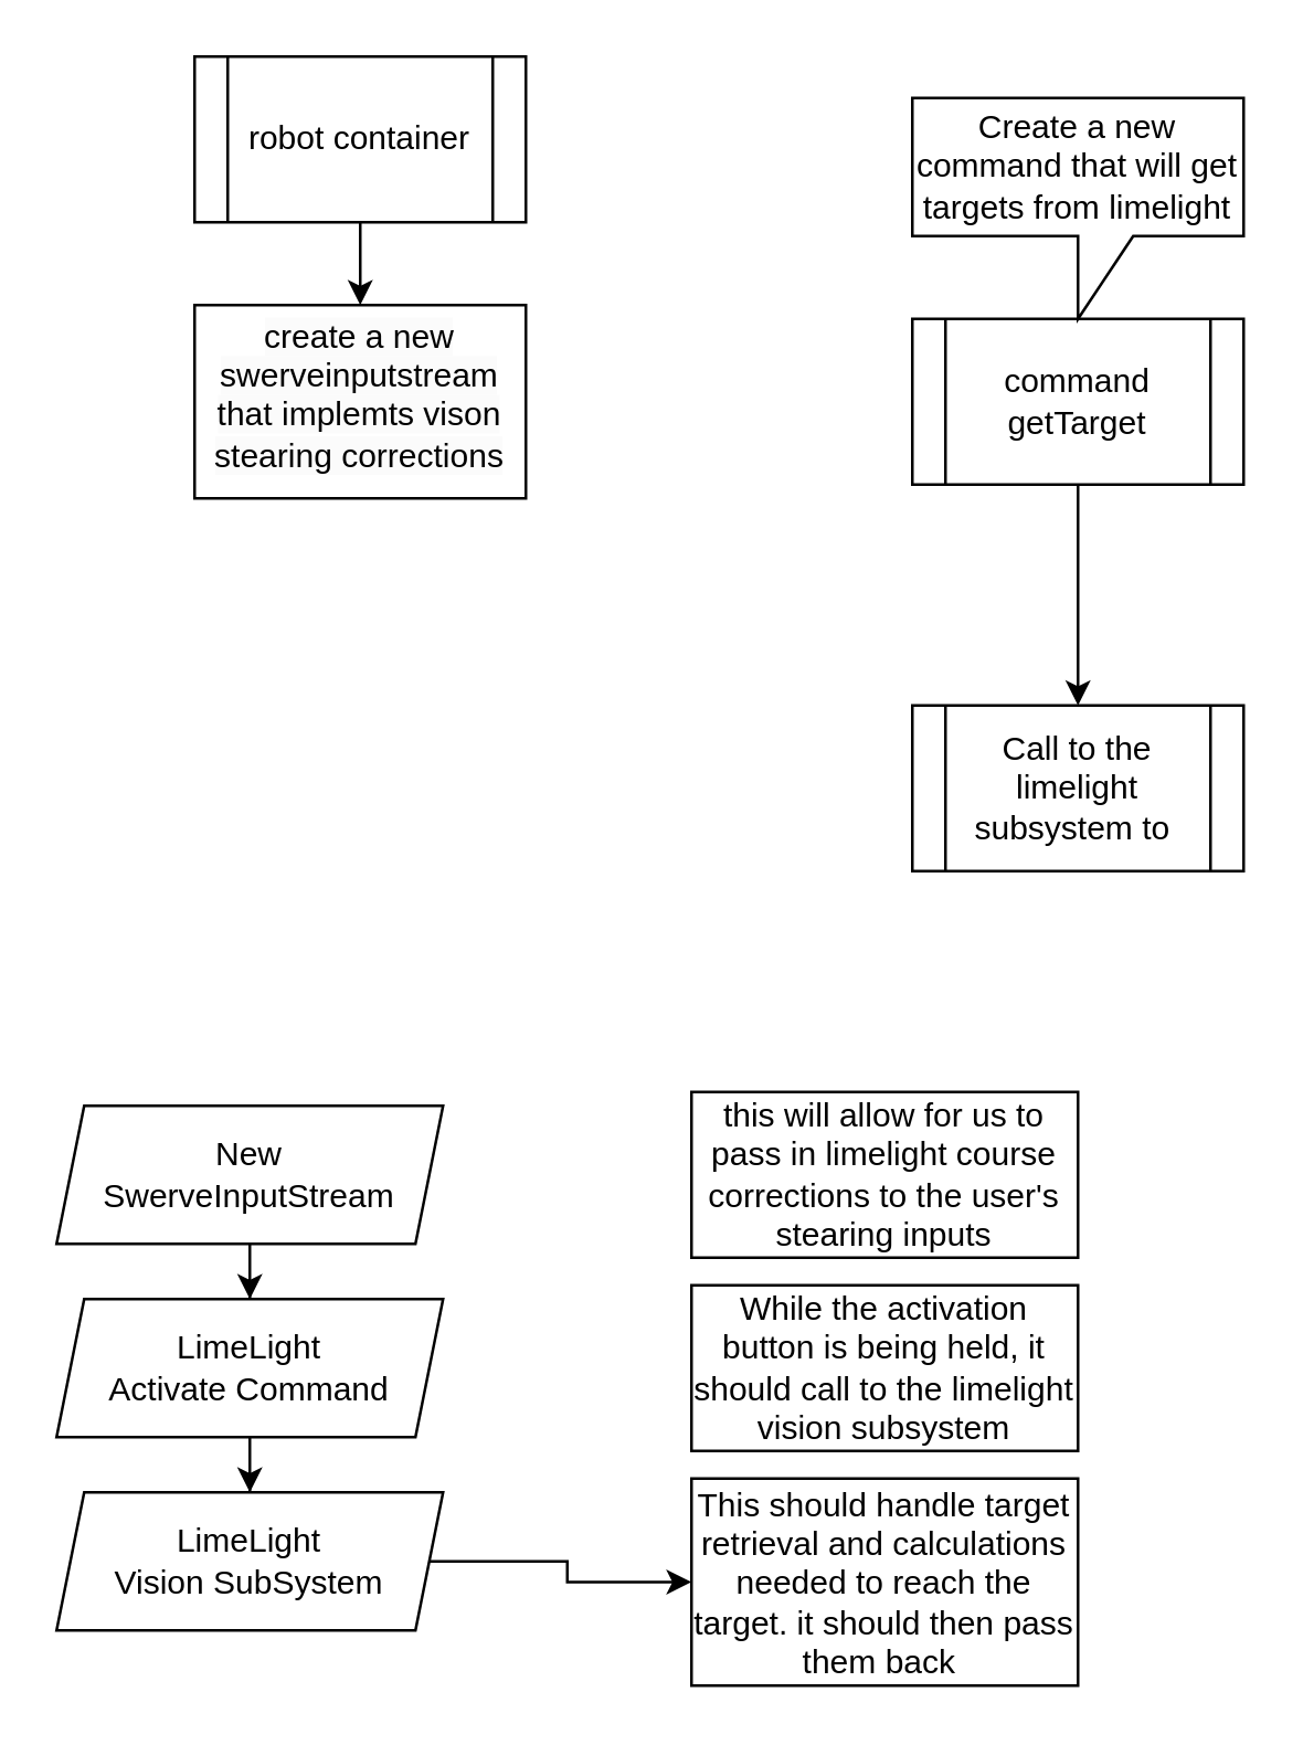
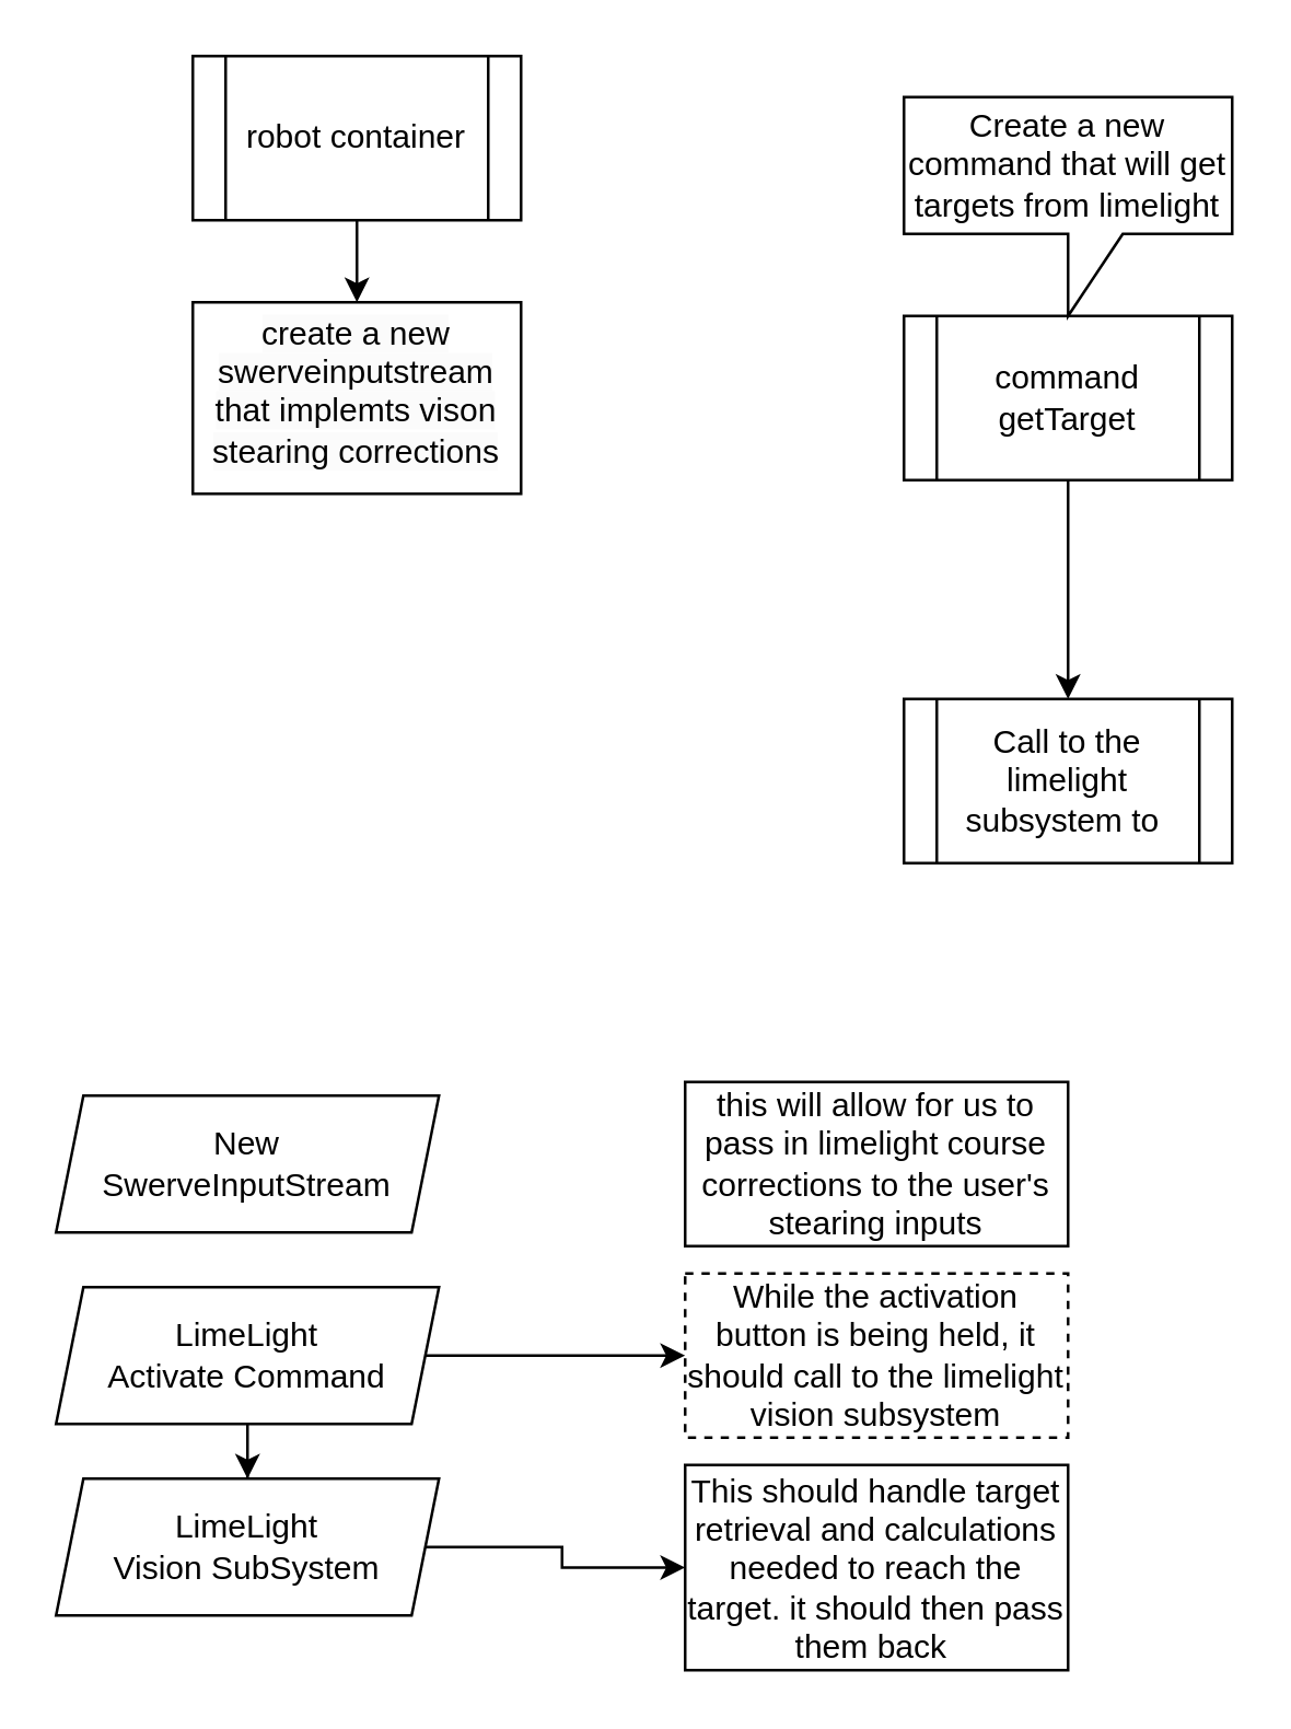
  <mxCell id="0" />
  <mxCell id="1" parent="0" />
  <mxCell id="2" value="" style="edgeStyle=orthogonalEdgeStyle;rounded=0;orthogonalLoop=1;jettySize=auto;html=1;" parent="1" source="3" target="6" edge="1"><mxGeometry relative="1" as="geometry"><mxPoint x="130" y="160" as="targetPoint" /></mxGeometry></mxCell>
  <mxCell id="3" value="robot container" style="shape=process;whiteSpace=wrap;html=1;backgroundOutline=1;" parent="1" vertex="1"><mxGeometry x="70" y="20" width="120" height="60" as="geometry" /></mxCell>
  <mxCell id="4" value="" style="edgeStyle=orthogonalEdgeStyle;rounded=0;orthogonalLoop=1;jettySize=auto;html=1;" parent="1" source="5" target="8" edge="1"><mxGeometry relative="1" as="geometry" /></mxCell>
  <mxCell id="5" value="command&lt;div&gt;get&lt;span style=&quot;background-color: initial;&quot;&gt;Target&lt;/span&gt;&lt;/div&gt;" style="shape=process;whiteSpace=wrap;html=1;backgroundOutline=1;" parent="1" vertex="1"><mxGeometry x="330" y="115" width="120" height="60" as="geometry" /></mxCell>
  <mxCell id="6" value="&#10;&lt;span style=&quot;color: rgb(0, 0, 0); font-family: Helvetica; font-size: 12px; font-style: normal; font-variant-ligatures: normal; font-variant-caps: normal; font-weight: 400; letter-spacing: normal; orphans: 2; text-indent: 0px; text-transform: none; widows: 2; word-spacing: 0px; -webkit-text-stroke-width: 0px; white-space: normal; background-color: rgb(251, 251, 251); text-decoration-thickness: initial; text-decoration-style: initial; text-decoration-color: initial; float: none; display: inline !important;&quot;&gt;create a new swerveinputstream that implemts vison stearing corrections&lt;/span&gt;&#10;&#10;" style="rounded=0;whiteSpace=wrap;html=1;align=center;spacingTop=10;" parent="1" vertex="1"><mxGeometry x="70" y="110" width="120" height="70" as="geometry" /></mxCell>
  <mxCell id="7" value="Create a new command that will get targets from limelight" style="shape=callout;whiteSpace=wrap;html=1;perimeter=calloutPerimeter;" parent="1" vertex="1"><mxGeometry x="330" y="35" width="120" height="80" as="geometry" /></mxCell>
  <mxCell id="8" value="Call to the limelight subsystem to&amp;nbsp;" style="shape=process;whiteSpace=wrap;html=1;backgroundOutline=1;" parent="1" vertex="1"><mxGeometry x="330" y="255" width="120" height="60" as="geometry" /></mxCell>
- <mxCell id="9" value="" style="edgeStyle=orthogonalEdgeStyle;rounded=0;orthogonalLoop=1;jettySize=auto;html=1;" parent="1" source="10" target="13" edge="1"><mxGeometry relative="1" as="geometry" /></mxCell>
  <mxCell id="10" value="New&lt;div&gt;SwerveInputStream&lt;/div&gt;" style="shape=parallelogram;perimeter=parallelogramPerimeter;whiteSpace=wrap;html=1;fixedSize=1;size=10;" parent="1" vertex="1"><mxGeometry x="20" y="400" width="140" height="50" as="geometry" /></mxCell>
  <mxCell id="11" value="" style="edgeStyle=orthogonalEdgeStyle;rounded=0;orthogonalLoop=1;jettySize=auto;html=1;" parent="1" source="13" target="15" edge="1"><mxGeometry relative="1" as="geometry" /></mxCell>
+ <mxCell id="12" value="" style="edgeStyle=orthogonalEdgeStyle;rounded=0;orthogonalLoop=1;jettySize=auto;html=1;" parent="1" source="13" target="17" edge="1"><mxGeometry relative="1" as="geometry" /></mxCell>
  <mxCell id="13" value="LimeLight&lt;div&gt;Activate Command&lt;/div&gt;" style="shape=parallelogram;perimeter=parallelogramPerimeter;whiteSpace=wrap;html=1;fixedSize=1;size=10;" parent="1" vertex="1"><mxGeometry x="20" y="470" width="140" height="50" as="geometry" /></mxCell>
  <mxCell id="14" value="" style="edgeStyle=orthogonalEdgeStyle;rounded=0;orthogonalLoop=1;jettySize=auto;html=1;" parent="1" source="15" target="18" edge="1"><mxGeometry relative="1" as="geometry" /></mxCell>
  <mxCell id="15" value="LimeLight&lt;div&gt;Vision SubSystem&lt;/div&gt;" style="shape=parallelogram;perimeter=parallelogramPerimeter;whiteSpace=wrap;html=1;fixedSize=1;size=10;" parent="1" vertex="1"><mxGeometry x="20" y="540" width="140" height="50" as="geometry" /></mxCell>
  <mxCell id="16" value="this will allow for us to pass in limelight course corrections to the user's stearing inputs" style="whiteSpace=wrap;html=1;" parent="1" vertex="1"><mxGeometry x="250" y="395" width="140" height="60" as="geometry" /></mxCell>
- <mxCell id="17" value="While the activation button is being held, it should call to the limelight vision subsystem" style="whiteSpace=wrap;html=1;" parent="1" vertex="1"><mxGeometry x="250" y="465" width="140" height="60" as="geometry" /></mxCell>
+ <mxCell id="17" value="While the activation button is being held, it should call to the limelight vision subsystem" style="whiteSpace=wrap;html=1;dashed=1;" parent="1" vertex="1"><mxGeometry x="250" y="465" width="140" height="60" as="geometry" /></mxCell>
  <mxCell id="18" value="This should handle target retrieval and calculations needed to reach the target. it should then pass them back&amp;nbsp;" style="whiteSpace=wrap;html=1;" parent="1" vertex="1"><mxGeometry x="250" y="535" width="140" height="75" as="geometry" /></mxCell>
